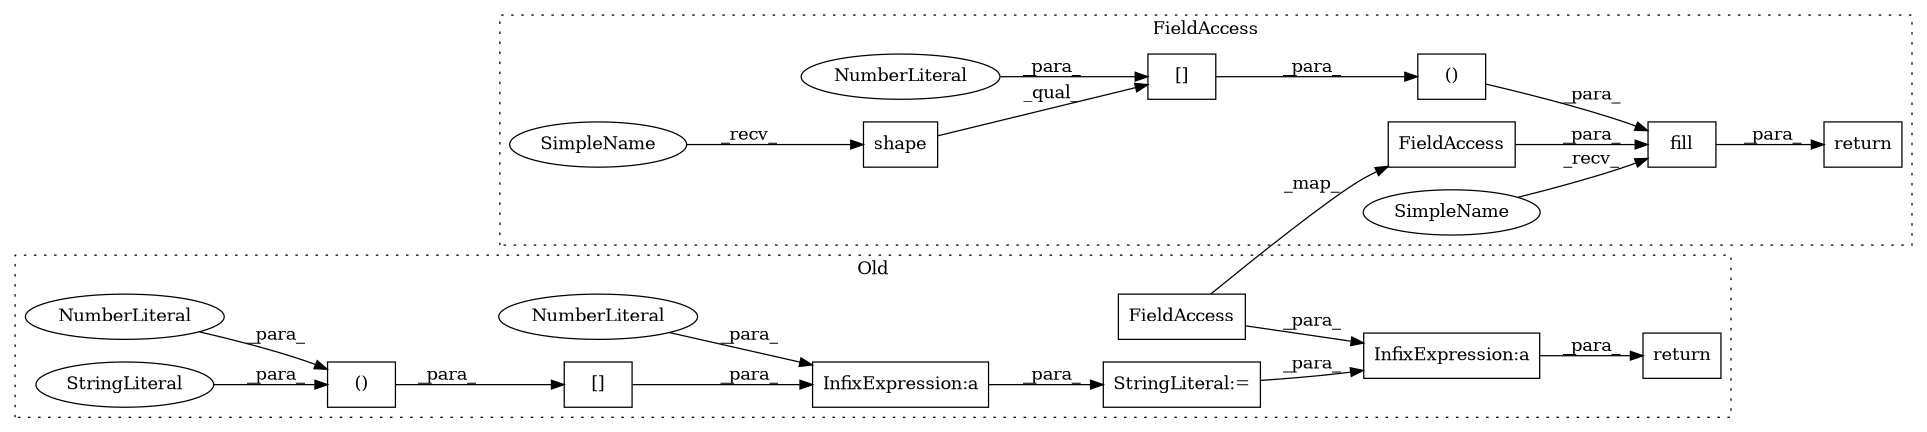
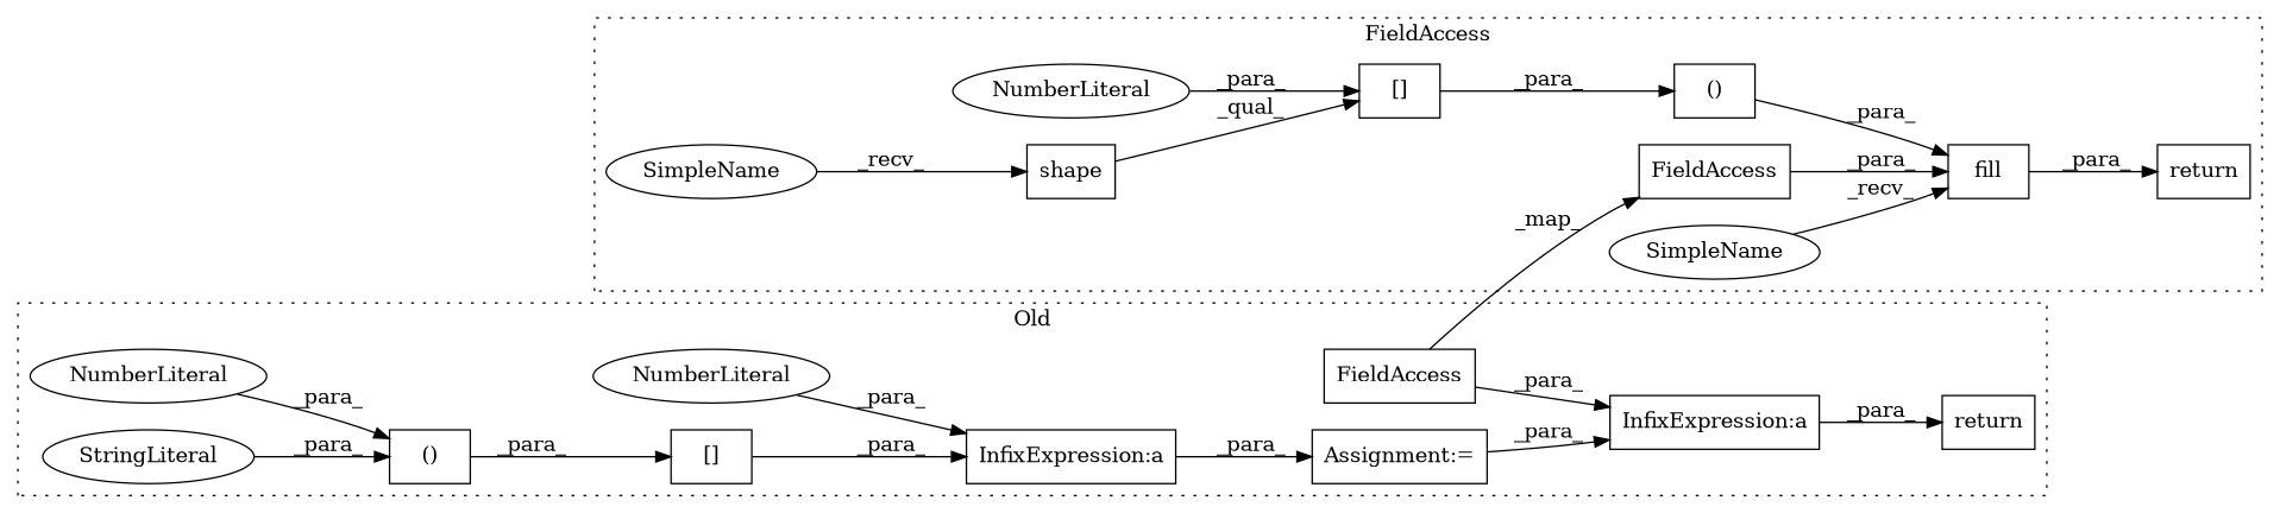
  digraph {
    rankdir=LR
    node [a=34 l=1 s=7816 shape=box]
    n1 [a=41 l=7 label=return s=7859]
-   n2 [a=7 label="StringLiteral:=" s=7807]
+   n2 [a=7 label="Assignment:=" s=7807]
    n3 [a=106 l=30 label="()"]
    n4 [label=NumberLiteral shape=ellipse]
    n5 [a=27 l=3 label="InfixExpression:a" s=7872]
    n6 [a=27 l=3 label="InfixExpression:a" s=7848]
    n7 [a=2 l="7,2" label="[]" s="7809,7846"]
    n8 [label=NumberLiteral s=7851 shape=ellipse]
    n9 [a=45 l=16 label=StringLiteral s=7830 shape=ellipse]
    n10 [a=22 l=13 label=FieldAccess s=7875]
    n11 [a=32 l="6,1" label=shape s="7859,7866"]
    n12 [a=2 l="20,1" label="[]" s="7848,7869"]
    n13 [label=NumberLiteral s=7868 shape=ellipse]
    n14 [a=41 l=7 label=return s=7796]
    n15 [a=32 l="10,1" label=fill s="7814,7885"]
    n16 [a=106 l=46 label="()" s=7824]
    n17 [a=22 l=13 label=FieldAccess s=7872]
    n18 [a=42 l=10 label=SimpleName s=7848 shape=ellipse]
    n19 [a=42 l=10 label=SimpleName s=7803 shape=ellipse]
    subgraph cluster_1 {
      label=Old
      style=dotted
      n1
      n2
      n3
      n4
      n5
      n6
      n7
      n8
      n9
      n10
    }
    subgraph cluster_2 {
      label=FieldAccess
      style=dotted
      n11
      n12
      n13
      n14
      n15
      n16
      n17
      n18
      n19
    }
    n2 -> n5 [label=_para_]
    n3 -> n7 [label=_para_]
    n4 -> n3 [label=_para_]
    n5 -> n1 [label=_para_]
    n6 -> n2 [label=_para_]
    n7 -> n6 [label=_para_]
    n8 -> n6 [label=_para_]
    n9 -> n3 [label=_para_]
    n10 -> n5 [label=_para_]
    n10 -> n17 [label=_map_]
    n11 -> n12 [label=_qual_]
    n12 -> n16 [label=_para_]
    n13 -> n12 [label=_para_]
    n15 -> n14 [label=_para_]
    n16 -> n15 [label=_para_]
    n17 -> n15 [label=_para_]
    n18 -> n11 [label=_recv_]
    n19 -> n15 [label=_recv_]
  }
